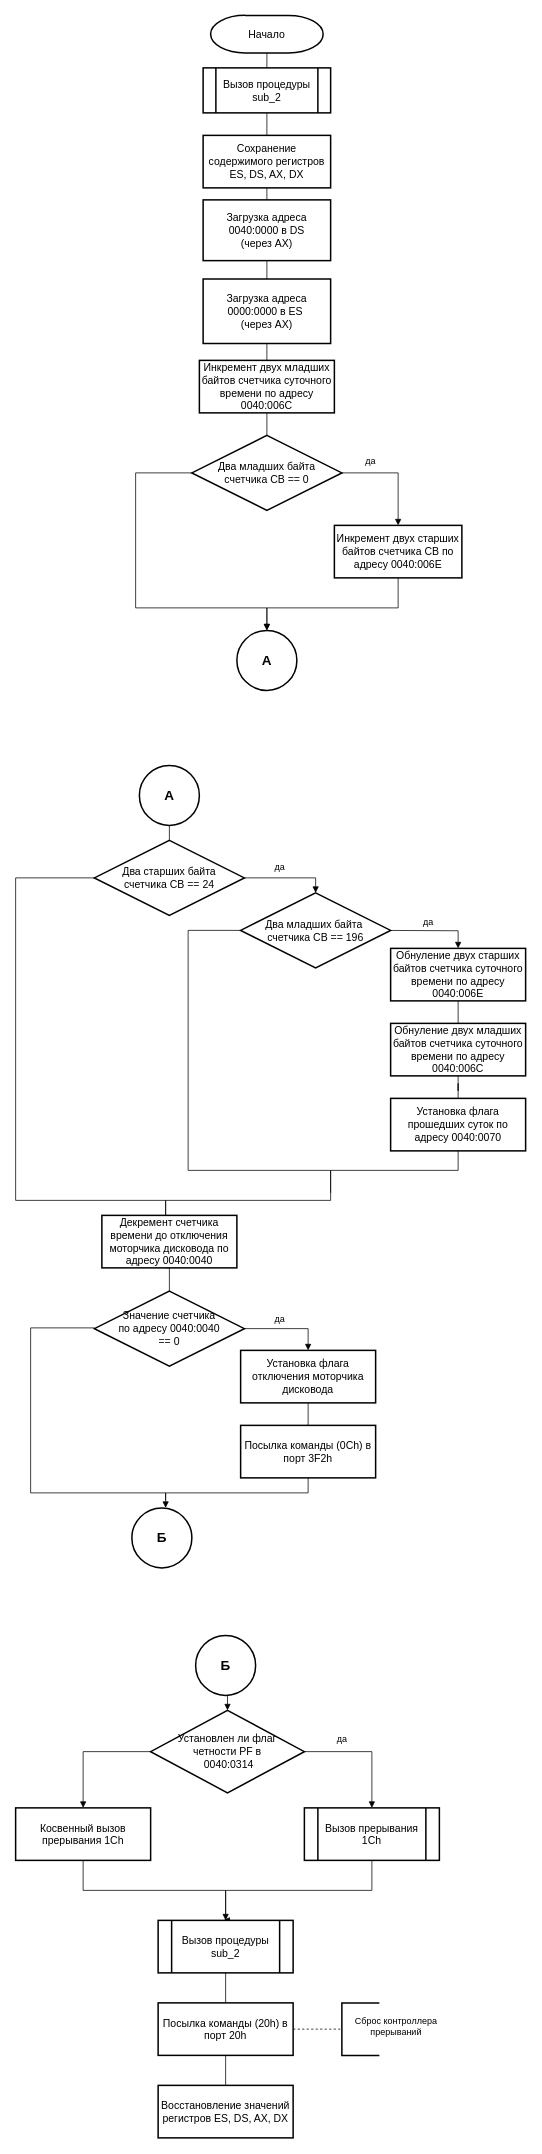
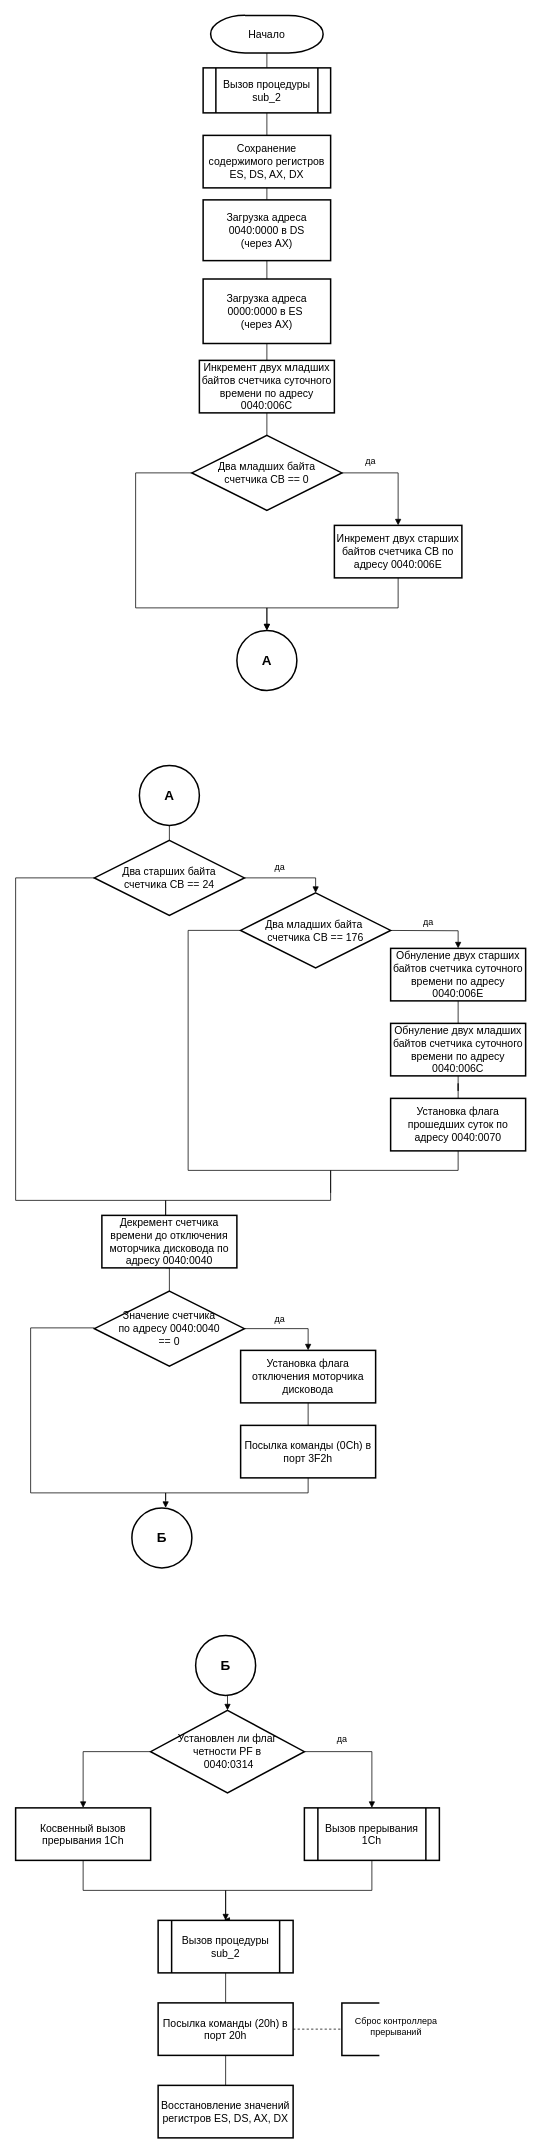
  <mxCell id="0" />
  <mxCell id="1" parent="0" />
  <mxCell id="2" style="rounded=0;orthogonalLoop=1;jettySize=auto;html=1;exitX=0.5;exitY=1;exitDx=0;exitDy=0;exitPerimeter=0;endArrow=none;endFill=0;" parent="1" source="3" target="5" edge="1"><mxGeometry relative="1" as="geometry" /></mxCell>
  <mxCell id="3" value="&lt;font style=&quot;font-size: 14px&quot;&gt;Начало&lt;/font&gt;" style="strokeWidth=2;html=1;shape=mxgraph.flowchart.terminator;whiteSpace=wrap;" parent="1" vertex="1"><mxGeometry x="280" y="20" width="150" height="50" as="geometry" /></mxCell>
  <mxCell id="4" style="edgeStyle=none;rounded=0;orthogonalLoop=1;jettySize=auto;html=1;exitX=0.5;exitY=1;exitDx=0;exitDy=0;entryX=0.5;entryY=0;entryDx=0;entryDy=0;endArrow=none;endFill=0;" parent="1" source="5" target="7" edge="1"><mxGeometry relative="1" as="geometry" /></mxCell>
  <mxCell id="5" value="&lt;font style=&quot;font-size: 14px&quot;&gt;Вызов процедуры sub_2&lt;/font&gt;" style="shape=process;whiteSpace=wrap;html=1;backgroundOutline=1;strokeWidth=2;" parent="1" vertex="1"><mxGeometry x="270" y="90" width="170" height="60" as="geometry" /></mxCell>
  <mxCell id="6" style="edgeStyle=orthogonalEdgeStyle;rounded=0;orthogonalLoop=1;jettySize=auto;html=1;exitX=0.5;exitY=1;exitDx=0;exitDy=0;entryX=0.5;entryY=0;entryDx=0;entryDy=0;endArrow=none;endFill=0;" parent="1" source="7" target="56" edge="1"><mxGeometry relative="1" as="geometry" /></mxCell>
  <mxCell id="7" value="&lt;font style=&quot;font-size: 14px&quot;&gt;Сохранение содержимого регистров ES, DS, AX, DX&lt;/font&gt;" style="whiteSpace=wrap;html=1;strokeWidth=2;" parent="1" vertex="1"><mxGeometry x="270" y="180" width="170" height="70" as="geometry" /></mxCell>
  <mxCell id="8" style="edgeStyle=none;rounded=0;orthogonalLoop=1;jettySize=auto;html=1;exitX=0.5;exitY=1;exitDx=0;exitDy=0;entryX=0.5;entryY=0;entryDx=0;entryDy=0;endArrow=none;endFill=0;" parent="1" source="9" target="12" edge="1"><mxGeometry relative="1" as="geometry" /></mxCell>
  <mxCell id="9" value="&lt;font style=&quot;font-size: 14px&quot;&gt;Инкремент двух младших байтов счетчика суточного времени по адресу 0040:006C&lt;/font&gt;" style="whiteSpace=wrap;html=1;strokeWidth=2;" parent="1" vertex="1"><mxGeometry x="265" y="480" width="180" height="70" as="geometry" /></mxCell>
  <mxCell id="10" style="edgeStyle=orthogonalEdgeStyle;rounded=0;orthogonalLoop=1;jettySize=auto;html=1;exitX=1;exitY=0.5;exitDx=0;exitDy=0;entryX=0.5;entryY=0;entryDx=0;entryDy=0;endArrow=block;endFill=1;" parent="1" source="12" target="14" edge="1"><mxGeometry relative="1" as="geometry" /></mxCell>
  <mxCell id="11" style="edgeStyle=orthogonalEdgeStyle;rounded=0;orthogonalLoop=1;jettySize=auto;html=1;exitX=0;exitY=0.5;exitDx=0;exitDy=0;entryX=0.5;entryY=0;entryDx=0;entryDy=0;endArrow=block;endFill=1;" parent="1" source="12" target="27" edge="1"><mxGeometry relative="1" as="geometry"><Array as="points"><mxPoint x="180" y="630" /><mxPoint x="180" y="810" /><mxPoint x="355" y="810" /></Array></mxGeometry></mxCell>
  <mxCell id="12" value="&lt;font style=&quot;font-size: 14px&quot;&gt;Два младших байта &lt;br&gt;счетчика СВ == 0&lt;/font&gt;" style="rhombus;whiteSpace=wrap;html=1;strokeWidth=2;" parent="1" vertex="1"><mxGeometry x="255" y="580" width="200" height="100" as="geometry" /></mxCell>
  <mxCell id="13" style="edgeStyle=orthogonalEdgeStyle;rounded=0;orthogonalLoop=1;jettySize=auto;html=1;exitX=0.5;exitY=1;exitDx=0;exitDy=0;entryX=0.5;entryY=0;entryDx=0;entryDy=0;endArrow=block;endFill=1;" parent="1" source="14" target="27" edge="1"><mxGeometry relative="1" as="geometry"><Array as="points"><mxPoint x="530" y="810" /><mxPoint x="355" y="810" /></Array></mxGeometry></mxCell>
  <mxCell id="14" value="&lt;font style=&quot;font-size: 14px&quot;&gt;Инкремент двух старших байтов счетчика СВ по адресу 0040:006E&lt;/font&gt;" style="whiteSpace=wrap;html=1;strokeWidth=2;" parent="1" vertex="1"><mxGeometry x="445" y="700" width="170" height="70" as="geometry" /></mxCell>
  <mxCell id="15" style="edgeStyle=orthogonalEdgeStyle;rounded=0;orthogonalLoop=1;jettySize=auto;html=1;exitX=1;exitY=0.5;exitDx=0;exitDy=0;entryX=0.5;entryY=0;entryDx=0;entryDy=0;endArrow=block;endFill=1;" parent="1" source="17" target="20" edge="1"><mxGeometry relative="1" as="geometry" /></mxCell>
  <mxCell id="16" style="edgeStyle=orthogonalEdgeStyle;rounded=0;orthogonalLoop=1;jettySize=auto;html=1;exitX=0;exitY=0.5;exitDx=0;exitDy=0;endArrow=none;endFill=0;entryX=0.5;entryY=0;entryDx=0;entryDy=0;" parent="1" source="17" target="31" edge="1"><mxGeometry relative="1" as="geometry"><mxPoint x="250" y="1780" as="targetPoint" /><Array as="points"><mxPoint x="20" y="1170" /><mxPoint x="20" y="1600" /><mxPoint x="220" y="1600" /><mxPoint x="220" y="1690" /></Array></mxGeometry></mxCell>
  <mxCell id="17" value="&lt;font style=&quot;font-size: 14px&quot;&gt;Два старших байта &lt;br&gt;счетчика СВ == 24&lt;/font&gt;" style="rhombus;whiteSpace=wrap;html=1;strokeWidth=2;" parent="1" vertex="1"><mxGeometry x="125" y="1120" width="200" height="100" as="geometry" /></mxCell>
  <mxCell id="18" style="edgeStyle=orthogonalEdgeStyle;rounded=0;orthogonalLoop=1;jettySize=auto;html=1;exitX=1;exitY=0.5;exitDx=0;exitDy=0;entryX=0.5;entryY=0;entryDx=0;entryDy=0;endArrow=block;endFill=1;" parent="1" target="22" edge="1"><mxGeometry relative="1" as="geometry"><mxPoint x="500" y="1240" as="sourcePoint" /></mxGeometry></mxCell>
  <mxCell id="19" style="edgeStyle=orthogonalEdgeStyle;rounded=0;orthogonalLoop=1;jettySize=auto;html=1;exitX=0;exitY=0.5;exitDx=0;exitDy=0;endArrow=none;endFill=0;" parent="1" source="20" edge="1"><mxGeometry relative="1" as="geometry"><mxPoint x="440" y="1590" as="targetPoint" /><Array as="points"><mxPoint x="250" y="1240" /><mxPoint x="250" y="1560" /><mxPoint x="440" y="1560" /></Array></mxGeometry></mxCell>
- <mxCell id="20" value="&lt;span style=&quot;font-size: 14px&quot;&gt;Два младших байта&amp;nbsp;&lt;/span&gt;&lt;br style=&quot;font-size: 14px&quot;&gt;&lt;span style=&quot;font-size: 14px&quot;&gt;счетчика СВ == 196&lt;/span&gt;" style="rhombus;whiteSpace=wrap;html=1;strokeWidth=2;" parent="1" vertex="1"><mxGeometry x="320" y="1190" width="200" height="100" as="geometry" /></mxCell>
+ <mxCell id="20" value="&lt;span style=&quot;font-size: 14px&quot;&gt;Два младших байта&amp;nbsp;&lt;/span&gt;&lt;br style=&quot;font-size: 14px&quot;&gt;&lt;span style=&quot;font-size: 14px&quot;&gt;счетчика СВ == 176&lt;/span&gt;" style="rhombus;whiteSpace=wrap;html=1;strokeWidth=2;" parent="1" vertex="1"><mxGeometry x="320" y="1190" width="200" height="100" as="geometry" /></mxCell>
  <mxCell id="21" style="edgeStyle=orthogonalEdgeStyle;rounded=0;orthogonalLoop=1;jettySize=auto;html=1;exitX=0.5;exitY=1;exitDx=0;exitDy=0;entryX=0.5;entryY=0;entryDx=0;entryDy=0;endArrow=none;endFill=0;" parent="1" source="22" target="24" edge="1"><mxGeometry relative="1" as="geometry" /></mxCell>
  <mxCell id="22" value="&lt;font style=&quot;font-size: 14px&quot;&gt;Обнуление двух старших байтов счетчика суточного времени по адресу 0040:006Е&lt;/font&gt;" style="whiteSpace=wrap;html=1;strokeWidth=2;" parent="1" vertex="1"><mxGeometry x="520" y="1264" width="180" height="70" as="geometry" /></mxCell>
  <mxCell id="23" style="edgeStyle=orthogonalEdgeStyle;rounded=0;orthogonalLoop=1;jettySize=auto;html=1;exitX=0.5;exitY=1;exitDx=0;exitDy=0;endArrow=none;endFill=0;" parent="1" source="24" target="26" edge="1"><mxGeometry relative="1" as="geometry" /></mxCell>
  <mxCell id="24" value="&lt;span style=&quot;font-size: 14px&quot;&gt;Обнуление двух младших байтов счетчика суточного времени по адресу 0040:006С&lt;/span&gt;" style="whiteSpace=wrap;html=1;strokeWidth=2;" parent="1" vertex="1"><mxGeometry x="520" y="1364" width="180" height="70" as="geometry" /></mxCell>
  <mxCell id="25" style="edgeStyle=orthogonalEdgeStyle;rounded=0;orthogonalLoop=1;jettySize=auto;html=1;exitX=0.5;exitY=1;exitDx=0;exitDy=0;endArrow=none;endFill=0;entryX=0.5;entryY=0;entryDx=0;entryDy=0;" parent="1" source="26" target="31" edge="1"><mxGeometry relative="1" as="geometry"><mxPoint x="220" y="1720" as="targetPoint" /><Array as="points"><mxPoint x="610" y="1560" /><mxPoint x="440" y="1560" /><mxPoint x="440" y="1600" /><mxPoint x="220" y="1600" /><mxPoint x="220" y="1680" /><mxPoint x="225" y="1680" /></Array></mxGeometry></mxCell>
  <mxCell id="26" value="&lt;font style=&quot;font-size: 14px&quot;&gt;Установка флага прошедших суток по адресу 0040:0070&lt;/font&gt;" style="whiteSpace=wrap;html=1;strokeWidth=2;" parent="1" vertex="1"><mxGeometry x="520" y="1464" width="180" height="70" as="geometry" /></mxCell>
  <mxCell id="27" value="&lt;font style=&quot;font-size: 18px&quot;&gt;&lt;b&gt;А&lt;/b&gt;&lt;/font&gt;" style="ellipse;whiteSpace=wrap;html=1;aspect=fixed;strokeWidth=2;" parent="1" vertex="1"><mxGeometry x="315" y="840" width="80" height="80" as="geometry" /></mxCell>
  <mxCell id="28" style="edgeStyle=orthogonalEdgeStyle;rounded=0;orthogonalLoop=1;jettySize=auto;html=1;exitX=0.5;exitY=1;exitDx=0;exitDy=0;entryX=0.5;entryY=0;entryDx=0;entryDy=0;endArrow=none;endFill=0;" parent="1" source="29" target="17" edge="1"><mxGeometry relative="1" as="geometry" /></mxCell>
  <mxCell id="29" value="&lt;font style=&quot;font-size: 18px&quot;&gt;&lt;b&gt;А&lt;/b&gt;&lt;/font&gt;" style="ellipse;whiteSpace=wrap;html=1;aspect=fixed;strokeWidth=2;" parent="1" vertex="1"><mxGeometry x="185" y="1020" width="80" height="80" as="geometry" /></mxCell>
  <mxCell id="30" style="edgeStyle=orthogonalEdgeStyle;rounded=0;orthogonalLoop=1;jettySize=auto;html=1;exitX=0.5;exitY=1;exitDx=0;exitDy=0;entryX=0.5;entryY=0;entryDx=0;entryDy=0;endArrow=none;endFill=0;" parent="1" source="31" target="34" edge="1"><mxGeometry relative="1" as="geometry" /></mxCell>
  <mxCell id="31" value="&lt;span style=&quot;font-size: 14px&quot;&gt;Декремент счетчика времени до отключения моторчика дисковода по адресу 0040:0040&lt;/span&gt;" style="whiteSpace=wrap;html=1;strokeWidth=2;" parent="1" vertex="1"><mxGeometry x="135" y="1620" width="180" height="70" as="geometry" /></mxCell>
  <mxCell id="32" style="edgeStyle=orthogonalEdgeStyle;rounded=0;orthogonalLoop=1;jettySize=auto;html=1;exitX=1;exitY=0.5;exitDx=0;exitDy=0;entryX=0.5;entryY=0;entryDx=0;entryDy=0;endArrow=block;endFill=1;" parent="1" source="34" target="36" edge="1"><mxGeometry relative="1" as="geometry" /></mxCell>
  <mxCell id="33" style="edgeStyle=orthogonalEdgeStyle;rounded=0;orthogonalLoop=1;jettySize=auto;html=1;exitX=0;exitY=0.5;exitDx=0;exitDy=0;endArrow=block;endFill=1;" parent="1" source="34" edge="1"><mxGeometry relative="1" as="geometry"><mxPoint x="220" y="2010" as="targetPoint" /><Array as="points"><mxPoint x="40" y="1770" /><mxPoint x="40" y="1990" /><mxPoint x="220" y="1990" /></Array></mxGeometry></mxCell>
  <mxCell id="34" value="&lt;span style=&quot;font-size: 14px&quot;&gt;Значение счетчика &lt;br&gt;по адресу 0040:0040 &lt;br&gt;== 0&lt;/span&gt;" style="rhombus;whiteSpace=wrap;html=1;strokeWidth=2;" parent="1" vertex="1"><mxGeometry x="125" y="1721" width="200" height="100" as="geometry" /></mxCell>
  <mxCell id="35" style="edgeStyle=orthogonalEdgeStyle;rounded=0;orthogonalLoop=1;jettySize=auto;html=1;exitX=0.5;exitY=1;exitDx=0;exitDy=0;entryX=0.5;entryY=0;entryDx=0;entryDy=0;endArrow=none;endFill=0;" parent="1" source="36" target="38" edge="1"><mxGeometry relative="1" as="geometry" /></mxCell>
  <mxCell id="36" value="&lt;font style=&quot;font-size: 14px&quot;&gt;Установка флага отключения моторчика дисковода&lt;/font&gt;" style="whiteSpace=wrap;html=1;strokeWidth=2;" parent="1" vertex="1"><mxGeometry x="320" y="1800" width="180" height="70" as="geometry" /></mxCell>
  <mxCell id="37" style="edgeStyle=orthogonalEdgeStyle;rounded=0;orthogonalLoop=1;jettySize=auto;html=1;exitX=0.5;exitY=1;exitDx=0;exitDy=0;endArrow=none;endFill=0;" parent="1" source="38" edge="1"><mxGeometry relative="1" as="geometry"><mxPoint x="220" y="2000" as="targetPoint" /><Array as="points"><mxPoint x="410" y="1990" /><mxPoint x="220" y="1990" /></Array></mxGeometry></mxCell>
  <mxCell id="38" value="&lt;span style=&quot;font-size: 14px&quot;&gt;Посылка команды (0Ch) в порт 3F2h&lt;/span&gt;" style="whiteSpace=wrap;html=1;strokeWidth=2;" parent="1" vertex="1"><mxGeometry x="320" y="1900" width="180" height="70" as="geometry" /></mxCell>
  <mxCell id="39" value="&lt;font style=&quot;font-size: 18px&quot;&gt;&lt;b&gt;Б&lt;/b&gt;&lt;/font&gt;" style="ellipse;whiteSpace=wrap;html=1;aspect=fixed;strokeWidth=2;" parent="1" vertex="1"><mxGeometry x="175" y="2010" width="80" height="80" as="geometry" /></mxCell>
  <mxCell id="40" style="edgeStyle=orthogonalEdgeStyle;rounded=0;orthogonalLoop=1;jettySize=auto;html=1;exitX=0.5;exitY=1;exitDx=0;exitDy=0;entryX=0.5;entryY=0;entryDx=0;entryDy=0;endArrow=block;endFill=1;" parent="1" source="41" target="44" edge="1"><mxGeometry relative="1" as="geometry" /></mxCell>
  <mxCell id="41" value="&lt;font style=&quot;font-size: 18px&quot;&gt;&lt;b&gt;Б&lt;/b&gt;&lt;/font&gt;" style="ellipse;whiteSpace=wrap;html=1;aspect=fixed;strokeWidth=2;" parent="1" vertex="1"><mxGeometry x="260" y="2180" width="80" height="80" as="geometry" /></mxCell>
  <mxCell id="42" style="edgeStyle=orthogonalEdgeStyle;rounded=0;orthogonalLoop=1;jettySize=auto;html=1;exitX=1;exitY=0.5;exitDx=0;exitDy=0;endArrow=block;endFill=1;" parent="1" source="44" target="46" edge="1"><mxGeometry relative="1" as="geometry" /></mxCell>
  <mxCell id="43" style="edgeStyle=orthogonalEdgeStyle;rounded=0;orthogonalLoop=1;jettySize=auto;html=1;exitX=0;exitY=0.5;exitDx=0;exitDy=0;endArrow=block;endFill=1;" parent="1" source="44" target="48" edge="1"><mxGeometry relative="1" as="geometry" /></mxCell>
  <mxCell id="44" value="&lt;span style=&quot;font-size: 14px&quot;&gt;Установлен ли флаг &lt;br&gt;четности PF в&lt;br&gt;&amp;nbsp;0040:0314&lt;/span&gt;" style="rhombus;whiteSpace=wrap;html=1;strokeWidth=2;" parent="1" vertex="1"><mxGeometry x="200" y="2280" width="205" height="110" as="geometry" /></mxCell>
  <mxCell id="45" style="edgeStyle=orthogonalEdgeStyle;rounded=0;orthogonalLoop=1;jettySize=auto;html=1;exitX=0.5;exitY=1;exitDx=0;exitDy=0;endArrow=block;endFill=1;" parent="1" source="46" edge="1"><mxGeometry relative="1" as="geometry"><mxPoint x="300" y="2560" as="targetPoint" /><Array as="points"><mxPoint x="495" y="2520" /><mxPoint x="300" y="2520" /></Array></mxGeometry></mxCell>
  <mxCell id="46" value="&lt;font style=&quot;font-size: 14px&quot;&gt;Вызов прерывания 1Ch&lt;/font&gt;" style="shape=process;whiteSpace=wrap;html=1;backgroundOutline=1;strokeWidth=2;" parent="1" vertex="1"><mxGeometry x="405" y="2410" width="180" height="70" as="geometry" /></mxCell>
  <mxCell id="47" style="edgeStyle=orthogonalEdgeStyle;rounded=0;orthogonalLoop=1;jettySize=auto;html=1;exitX=0.5;exitY=1;exitDx=0;exitDy=0;entryX=0.484;entryY=-0.001;entryDx=0;entryDy=0;endArrow=block;endFill=1;entryPerimeter=0;" parent="1" source="48" target="50" edge="1"><mxGeometry relative="1" as="geometry"><Array as="points"><mxPoint x="110" y="2520" /><mxPoint x="300" y="2520" /><mxPoint x="300" y="2560" /></Array></mxGeometry></mxCell>
  <mxCell id="48" value="&lt;span style=&quot;font-size: 14px&quot;&gt;Косвенный вызов прерывания 1Ch&lt;/span&gt;" style="whiteSpace=wrap;html=1;strokeWidth=2;" parent="1" vertex="1"><mxGeometry x="20" y="2410" width="180" height="70" as="geometry" /></mxCell>
  <mxCell id="49" style="edgeStyle=orthogonalEdgeStyle;rounded=0;orthogonalLoop=1;jettySize=auto;html=1;exitX=0.5;exitY=1;exitDx=0;exitDy=0;entryX=0.5;entryY=0;entryDx=0;entryDy=0;endArrow=none;endFill=0;" parent="1" source="50" target="53" edge="1"><mxGeometry relative="1" as="geometry" /></mxCell>
  <mxCell id="50" value="&lt;font style=&quot;font-size: 14px&quot;&gt;Вызов процедуры sub_2&lt;/font&gt;" style="shape=process;whiteSpace=wrap;html=1;backgroundOutline=1;strokeWidth=2;" parent="1" vertex="1"><mxGeometry x="210" y="2560" width="180" height="70" as="geometry" /></mxCell>
  <mxCell id="51" style="edgeStyle=orthogonalEdgeStyle;rounded=0;orthogonalLoop=1;jettySize=auto;html=1;exitX=0.5;exitY=1;exitDx=0;exitDy=0;entryX=0.5;entryY=0;entryDx=0;entryDy=0;endArrow=none;endFill=0;" parent="1" source="53" target="54" edge="1"><mxGeometry relative="1" as="geometry" /></mxCell>
  <mxCell id="52" style="edgeStyle=orthogonalEdgeStyle;rounded=0;orthogonalLoop=1;jettySize=auto;html=1;exitX=1;exitY=0.5;exitDx=0;exitDy=0;entryX=0;entryY=0.5;entryDx=0;entryDy=0;entryPerimeter=0;endArrow=none;endFill=0;dashed=1;" parent="1" source="53" target="59" edge="1"><mxGeometry relative="1" as="geometry" /></mxCell>
  <mxCell id="53" value="&lt;span style=&quot;font-size: 14px&quot;&gt;Посылка команды (20h) в порт 20h&lt;/span&gt;" style="whiteSpace=wrap;html=1;strokeWidth=2;" parent="1" vertex="1"><mxGeometry x="210" y="2670" width="180" height="70" as="geometry" /></mxCell>
  <mxCell id="54" value="&lt;span style=&quot;font-size: 14px&quot;&gt;Восстановление значений регистров ES, DS, AX, DX&lt;/span&gt;" style="whiteSpace=wrap;html=1;strokeWidth=2;" parent="1" vertex="1"><mxGeometry x="210" y="2780" width="180" height="70" as="geometry" /></mxCell>
  <mxCell id="55" style="edgeStyle=orthogonalEdgeStyle;rounded=0;orthogonalLoop=1;jettySize=auto;html=1;exitX=0.5;exitY=1;exitDx=0;exitDy=0;entryX=0.5;entryY=0;entryDx=0;entryDy=0;endArrow=none;endFill=0;" parent="1" source="56" target="58" edge="1"><mxGeometry relative="1" as="geometry" /></mxCell>
  <mxCell id="56" value="&lt;span style=&quot;font-size: 14px&quot;&gt;Загрузка адреса 0040:0000 в DS&lt;br&gt;(через AX)&lt;br&gt;&lt;/span&gt;" style="whiteSpace=wrap;html=1;strokeWidth=2;" parent="1" vertex="1"><mxGeometry x="270" y="266" width="170" height="81" as="geometry" /></mxCell>
  <mxCell id="57" style="edgeStyle=orthogonalEdgeStyle;rounded=0;orthogonalLoop=1;jettySize=auto;html=1;exitX=0.5;exitY=1;exitDx=0;exitDy=0;entryX=0.5;entryY=0;entryDx=0;entryDy=0;endArrow=none;endFill=0;" parent="1" source="58" target="9" edge="1"><mxGeometry relative="1" as="geometry" /></mxCell>
  <mxCell id="58" value="&lt;span style=&quot;font-size: 14px&quot;&gt;Загрузка адреса 0000:0000 в ES&amp;nbsp;&lt;br&gt;&lt;/span&gt;&lt;span style=&quot;font-size: 14px&quot;&gt;(через AX)&lt;/span&gt;&lt;span style=&quot;font-size: 14px&quot;&gt;&lt;br&gt;&lt;/span&gt;" style="whiteSpace=wrap;html=1;strokeWidth=2;" parent="1" vertex="1"><mxGeometry x="270" y="371.5" width="170" height="86" as="geometry" /></mxCell>
  <mxCell id="59" value="" style="strokeWidth=2;html=1;shape=mxgraph.flowchart.annotation_1;align=left;pointerEvents=1;" parent="1" vertex="1"><mxGeometry x="455" y="2670" width="50" height="70" as="geometry" /></mxCell>
  <mxCell id="60" value="Сброс контроллера &lt;br&gt;прерываний" style="text;html=1;align=center;verticalAlign=middle;resizable=0;points=[];autosize=1;" parent="1" vertex="1"><mxGeometry x="467" y="2685" width="120" height="32" as="geometry" /></mxCell>
  <mxCell id="61" value="да" style="text;html=1;align=center;verticalAlign=middle;resizable=0;points=[];autosize=1;" parent="1" vertex="1"><mxGeometry x="481" y="606" width="24" height="18" as="geometry" /></mxCell>
  <mxCell id="62" value="да" style="text;html=1;align=center;verticalAlign=middle;resizable=0;points=[];autosize=1;" parent="1" vertex="1"><mxGeometry x="443" y="2310" width="24" height="18" as="geometry" /></mxCell>
  <mxCell id="63" value="да" style="text;html=1;align=center;verticalAlign=middle;resizable=0;points=[];autosize=1;" parent="1" vertex="1"><mxGeometry x="360" y="1749" width="24" height="18" as="geometry" /></mxCell>
  <mxCell id="64" value="да" style="text;html=1;align=center;verticalAlign=middle;resizable=0;points=[];autosize=1;" parent="1" vertex="1"><mxGeometry x="558" y="1220" width="24" height="18" as="geometry" /></mxCell>
  <mxCell id="65" value="да" style="text;html=1;align=center;verticalAlign=middle;resizable=0;points=[];autosize=1;" parent="1" vertex="1"><mxGeometry x="360" y="1147" width="24" height="18" as="geometry" /></mxCell>
